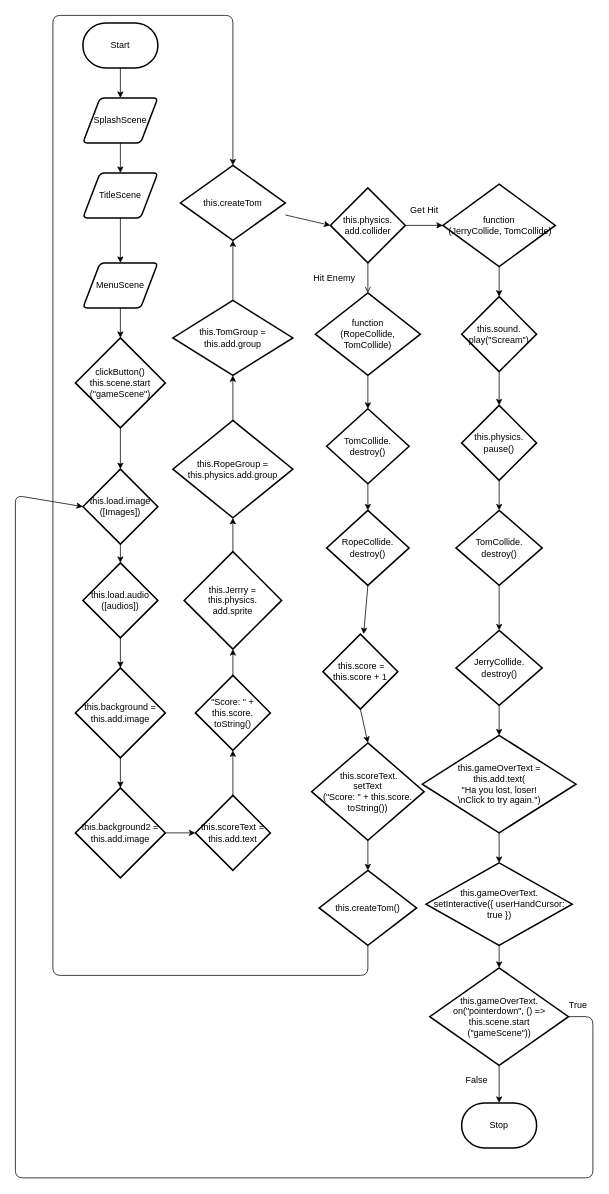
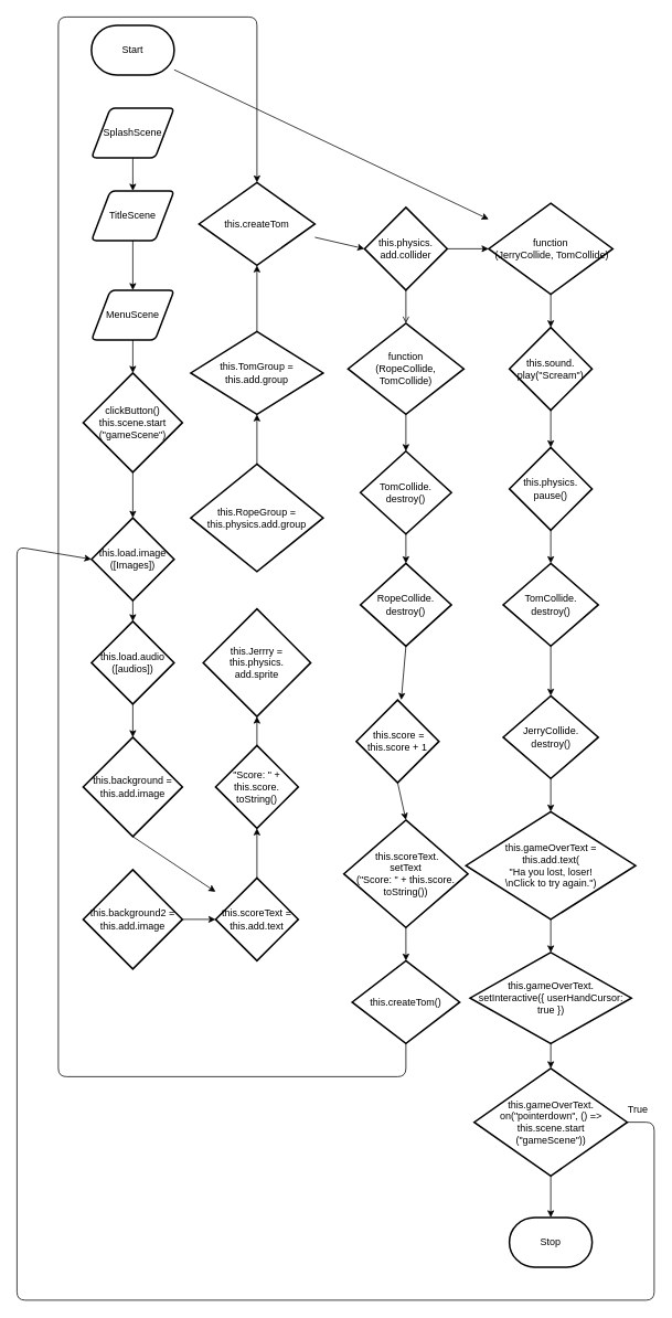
  <mxCell id="0" />
  <mxCell id="1" parent="0" />
- <mxCell id="2" style="edgeStyle=none;html=1;entryX=0.5;entryY=0;entryDx=0;entryDy=0;" edge="1" parent="1" source="3" target="5"><mxGeometry relative="1" as="geometry" /></mxCell>
+ <mxCell id="2" style="edgeStyle=none;html=1;" edge="1" parent="1" source="3" target="38"><mxGeometry relative="1" as="geometry" /></mxCell>
  <mxCell id="3" value="Start" style="strokeWidth=2;html=1;shape=mxgraph.flowchart.terminator;whiteSpace=wrap;" vertex="1" parent="1"><mxGeometry x="110" y="30" width="100" height="60" as="geometry" /></mxCell>
  <mxCell id="4" style="edgeStyle=none;html=1;exitX=0.5;exitY=1;exitDx=0;exitDy=0;entryX=0.5;entryY=0;entryDx=0;entryDy=0;" edge="1" parent="1" source="5" target="7"><mxGeometry relative="1" as="geometry" /></mxCell>
  <mxCell id="5" value="SplashScene" style="shape=parallelogram;html=1;strokeWidth=2;perimeter=parallelogramPerimeter;whiteSpace=wrap;rounded=1;arcSize=12;size=0.23;" vertex="1" parent="1"><mxGeometry x="110" y="130" width="100" height="60" as="geometry" /></mxCell>
  <mxCell id="6" style="edgeStyle=none;html=1;exitX=0.5;exitY=1;exitDx=0;exitDy=0;entryX=0.5;entryY=0;entryDx=0;entryDy=0;" edge="1" parent="1" source="7" target="9"><mxGeometry relative="1" as="geometry" /></mxCell>
  <mxCell id="7" value="TitleScene" style="shape=parallelogram;html=1;strokeWidth=2;perimeter=parallelogramPerimeter;whiteSpace=wrap;rounded=1;arcSize=12;size=0.23;" vertex="1" parent="1"><mxGeometry x="110" y="230" width="100" height="60" as="geometry" /></mxCell>
  <mxCell id="8" style="edgeStyle=none;html=1;exitX=0.5;exitY=1;exitDx=0;exitDy=0;entryX=0.5;entryY=0;entryDx=0;entryDy=0;entryPerimeter=0;" edge="1" parent="1" source="9" target="11"><mxGeometry relative="1" as="geometry" /></mxCell>
  <mxCell id="9" value="MenuScene" style="shape=parallelogram;html=1;strokeWidth=2;perimeter=parallelogramPerimeter;whiteSpace=wrap;rounded=1;arcSize=12;size=0.23;" vertex="1" parent="1"><mxGeometry x="110" y="350" width="100" height="60" as="geometry" /></mxCell>
  <mxCell id="10" style="edgeStyle=none;html=1;exitX=0.5;exitY=1;exitDx=0;exitDy=0;exitPerimeter=0;entryX=0.5;entryY=0;entryDx=0;entryDy=0;entryPerimeter=0;" edge="1" parent="1" source="11" target="13"><mxGeometry relative="1" as="geometry" /></mxCell>
  <mxCell id="11" value="&lt;div&gt;clickButton() &lt;span&gt;this.scene.start&lt;/span&gt;&lt;/div&gt;&lt;div&gt;&lt;span&gt;(&quot;gameScene&quot;)&lt;/span&gt;&lt;/div&gt;" style="strokeWidth=2;html=1;shape=mxgraph.flowchart.decision;whiteSpace=wrap;" vertex="1" parent="1"><mxGeometry x="100" y="450" width="120" height="120" as="geometry" /></mxCell>
  <mxCell id="12" style="edgeStyle=none;html=1;exitX=0.5;exitY=1;exitDx=0;exitDy=0;exitPerimeter=0;entryX=0.5;entryY=0;entryDx=0;entryDy=0;entryPerimeter=0;" edge="1" parent="1" source="13" target="15"><mxGeometry relative="1" as="geometry" /></mxCell>
  <mxCell id="13" value="this.load.image&lt;br&gt;([Images])" style="strokeWidth=2;html=1;shape=mxgraph.flowchart.decision;whiteSpace=wrap;" vertex="1" parent="1"><mxGeometry x="110" y="625" width="100" height="100" as="geometry" /></mxCell>
  <mxCell id="14" style="edgeStyle=none;html=1;exitX=0.5;exitY=1;exitDx=0;exitDy=0;exitPerimeter=0;entryX=0.5;entryY=0;entryDx=0;entryDy=0;entryPerimeter=0;" edge="1" parent="1" source="15" target="17"><mxGeometry relative="1" as="geometry" /></mxCell>
  <mxCell id="15" value="this.load.audio&lt;br&gt;([audios])" style="strokeWidth=2;html=1;shape=mxgraph.flowchart.decision;whiteSpace=wrap;" vertex="1" parent="1"><mxGeometry x="110" y="750" width="100" height="100" as="geometry" /></mxCell>
- <mxCell id="16" style="edgeStyle=none;html=1;exitX=0.5;exitY=1;exitDx=0;exitDy=0;exitPerimeter=0;entryX=0.5;entryY=0;entryDx=0;entryDy=0;entryPerimeter=0;" edge="1" parent="1" source="17" target="19"><mxGeometry relative="1" as="geometry" /></mxCell>
+ <mxCell id="16" style="edgeStyle=none;html=1;exitX=0.5;exitY=1;exitDx=0;exitDy=0;exitPerimeter=0;" edge="1" parent="1" source="17" target="21"><mxGeometry relative="1" as="geometry" /></mxCell>
  <mxCell id="17" value="this.background = this.add.image" style="strokeWidth=2;html=1;shape=mxgraph.flowchart.decision;whiteSpace=wrap;" vertex="1" parent="1"><mxGeometry x="100" y="890" width="120" height="120" as="geometry" /></mxCell>
  <mxCell id="18" style="edgeStyle=none;html=1;exitX=1;exitY=0.5;exitDx=0;exitDy=0;exitPerimeter=0;entryX=0;entryY=0.5;entryDx=0;entryDy=0;entryPerimeter=0;" edge="1" parent="1" source="19" target="21"><mxGeometry relative="1" as="geometry" /></mxCell>
  <mxCell id="19" value="this.background2 = this.add.image" style="strokeWidth=2;html=1;shape=mxgraph.flowchart.decision;whiteSpace=wrap;" vertex="1" parent="1"><mxGeometry x="100" y="1050" width="120" height="120" as="geometry" /></mxCell>
  <mxCell id="20" style="edgeStyle=none;html=1;entryX=0.5;entryY=1;entryDx=0;entryDy=0;entryPerimeter=0;" edge="1" parent="1" source="21" target="23"><mxGeometry relative="1" as="geometry" /></mxCell>
  <mxCell id="21" value="this.scoreText = this.add.text" style="strokeWidth=2;html=1;shape=mxgraph.flowchart.decision;whiteSpace=wrap;" vertex="1" parent="1"><mxGeometry x="260" y="1060" width="100" height="100" as="geometry" /></mxCell>
  <mxCell id="22" style="edgeStyle=none;html=1;exitX=0.5;exitY=0;exitDx=0;exitDy=0;exitPerimeter=0;entryX=0.5;entryY=1;entryDx=0;entryDy=0;entryPerimeter=0;" edge="1" parent="1" source="23" target="25"><mxGeometry relative="1" as="geometry" /></mxCell>
  <mxCell id="23" value="&quot;Score: &quot; + this.score.&lt;br&gt;toString()" style="strokeWidth=2;html=1;shape=mxgraph.flowchart.decision;whiteSpace=wrap;" vertex="1" parent="1"><mxGeometry x="260" y="900" width="100" height="100" as="geometry" /></mxCell>
- <mxCell id="24" style="edgeStyle=none;html=1;exitX=0.5;exitY=0;exitDx=0;exitDy=0;exitPerimeter=0;entryX=0.5;entryY=1;entryDx=0;entryDy=0;entryPerimeter=0;" edge="1" parent="1" source="25" target="27"><mxGeometry relative="1" as="geometry" /></mxCell>
  <mxCell id="25" value="this.Jerrry = this.physics.&lt;br&gt;add.sprite" style="strokeWidth=2;html=1;shape=mxgraph.flowchart.decision;whiteSpace=wrap;" vertex="1" parent="1"><mxGeometry x="245" y="735" width="130" height="130" as="geometry" /></mxCell>
  <mxCell id="26" style="edgeStyle=none;html=1;exitX=0.5;exitY=0;exitDx=0;exitDy=0;exitPerimeter=0;entryX=0.5;entryY=1;entryDx=0;entryDy=0;entryPerimeter=0;" edge="1" parent="1" source="27" target="29"><mxGeometry relative="1" as="geometry" /></mxCell>
  <mxCell id="27" value="this.RopeGroup = this.physics.add.group" style="strokeWidth=2;html=1;shape=mxgraph.flowchart.decision;whiteSpace=wrap;" vertex="1" parent="1"><mxGeometry x="230" y="560" width="160" height="130" as="geometry" /></mxCell>
  <mxCell id="28" style="edgeStyle=none;html=1;exitX=0.5;exitY=0;exitDx=0;exitDy=0;exitPerimeter=0;entryX=0.5;entryY=1;entryDx=0;entryDy=0;entryPerimeter=0;" edge="1" parent="1" source="29" target="31"><mxGeometry relative="1" as="geometry" /></mxCell>
  <mxCell id="29" value="this.TomGroup = this.add.group" style="strokeWidth=2;html=1;shape=mxgraph.flowchart.decision;whiteSpace=wrap;" vertex="1" parent="1"><mxGeometry x="230" y="400" width="160" height="100" as="geometry" /></mxCell>
  <mxCell id="30" style="edgeStyle=none;html=1;entryX=0;entryY=0.5;entryDx=0;entryDy=0;entryPerimeter=0;" edge="1" parent="1" source="31" target="34"><mxGeometry relative="1" as="geometry" /></mxCell>
  <mxCell id="31" value="this.createTom" style="strokeWidth=2;html=1;shape=mxgraph.flowchart.decision;whiteSpace=wrap;" vertex="1" parent="1"><mxGeometry x="240" y="220" width="140" height="100" as="geometry" /></mxCell>
  <mxCell id="32" style="edgeStyle=none;html=1;entryX=0.5;entryY=0;entryDx=0;entryDy=0;entryPerimeter=0;endArrow=open;" edge="1" parent="1" source="34" target="36"><mxGeometry relative="1" as="geometry" /></mxCell>
  <mxCell id="33" style="edgeStyle=none;html=1;entryX=0;entryY=0.5;entryDx=0;entryDy=0;entryPerimeter=0;" edge="1" parent="1" source="34" target="38"><mxGeometry relative="1" as="geometry" /></mxCell>
  <mxCell id="34" value="this.physics.&lt;br&gt;add.collider" style="strokeWidth=2;html=1;shape=mxgraph.flowchart.decision;whiteSpace=wrap;" vertex="1" parent="1"><mxGeometry x="440" y="250" width="100" height="100" as="geometry" /></mxCell>
  <mxCell id="35" style="edgeStyle=none;html=1;exitX=0.5;exitY=1;exitDx=0;exitDy=0;exitPerimeter=0;entryX=0.5;entryY=0;entryDx=0;entryDy=0;entryPerimeter=0;" edge="1" parent="1" source="36" target="40"><mxGeometry relative="1" as="geometry"><mxPoint x="490" y="540" as="targetPoint" /></mxGeometry></mxCell>
  <mxCell id="36" value="function &lt;br&gt;(RopeCollide, TomCollide)" style="strokeWidth=2;html=1;shape=mxgraph.flowchart.decision;whiteSpace=wrap;" vertex="1" parent="1"><mxGeometry x="420" y="390" width="140" height="110" as="geometry" /></mxCell>
  <mxCell id="37" style="edgeStyle=none;html=1;exitX=0.5;exitY=1;exitDx=0;exitDy=0;exitPerimeter=0;entryX=0.5;entryY=0;entryDx=0;entryDy=0;entryPerimeter=0;" edge="1" parent="1" source="38" target="50"><mxGeometry relative="1" as="geometry" /></mxCell>
  <mxCell id="38" value="function&lt;br&gt;&amp;nbsp;(JerryCollide, TomCollide)" style="strokeWidth=2;html=1;shape=mxgraph.flowchart.decision;whiteSpace=wrap;" vertex="1" parent="1"><mxGeometry x="590" y="245" width="150" height="110" as="geometry" /></mxCell>
  <mxCell id="39" style="edgeStyle=none;html=1;exitX=0.5;exitY=1;exitDx=0;exitDy=0;exitPerimeter=0;entryX=0.5;entryY=0;entryDx=0;entryDy=0;entryPerimeter=0;" edge="1" parent="1" source="40" target="42"><mxGeometry relative="1" as="geometry" /></mxCell>
  <mxCell id="40" value="TomCollide.&lt;br&gt;destroy()" style="strokeWidth=2;html=1;shape=mxgraph.flowchart.decision;whiteSpace=wrap;" vertex="1" parent="1"><mxGeometry x="435" y="544.5" width="110" height="100" as="geometry" /></mxCell>
  <mxCell id="41" style="edgeStyle=none;html=1;exitX=0.5;exitY=1;exitDx=0;exitDy=0;exitPerimeter=0;" edge="1" parent="1" source="42" target="44"><mxGeometry relative="1" as="geometry" /></mxCell>
  <mxCell id="42" value="RopeCollide.&lt;br&gt;destroy()" style="strokeWidth=2;html=1;shape=mxgraph.flowchart.decision;whiteSpace=wrap;" vertex="1" parent="1"><mxGeometry x="435" y="680" width="110" height="100" as="geometry" /></mxCell>
  <mxCell id="43" style="edgeStyle=none;html=1;exitX=0.5;exitY=1;exitDx=0;exitDy=0;exitPerimeter=0;entryX=0.5;entryY=0;entryDx=0;entryDy=0;entryPerimeter=0;" edge="1" parent="1" source="44" target="46"><mxGeometry relative="1" as="geometry" /></mxCell>
  <mxCell id="44" value="&amp;nbsp;this.score = this.score + 1" style="strokeWidth=2;html=1;shape=mxgraph.flowchart.decision;whiteSpace=wrap;" vertex="1" parent="1"><mxGeometry x="430" y="845" width="100" height="100" as="geometry" /></mxCell>
  <mxCell id="45" style="edgeStyle=none;html=1;exitX=0.5;exitY=1;exitDx=0;exitDy=0;exitPerimeter=0;entryX=0.5;entryY=0;entryDx=0;entryDy=0;entryPerimeter=0;" edge="1" parent="1" source="46" target="48"><mxGeometry relative="1" as="geometry" /></mxCell>
  <mxCell id="46" value="&amp;nbsp;this.scoreText.&lt;br&gt;setText&lt;br&gt;(&quot;Score: &quot; + this.score.&lt;br&gt;toString())" style="strokeWidth=2;html=1;shape=mxgraph.flowchart.decision;whiteSpace=wrap;" vertex="1" parent="1"><mxGeometry x="415" y="990" width="150" height="130" as="geometry" /></mxCell>
  <mxCell id="47" style="edgeStyle=none;html=1;exitX=0.5;exitY=1;exitDx=0;exitDy=0;exitPerimeter=0;entryX=0.5;entryY=0;entryDx=0;entryDy=0;entryPerimeter=0;" edge="1" parent="1" source="48" target="31"><mxGeometry relative="1" as="geometry"><Array as="points"><mxPoint x="490" y="1300" /><mxPoint y="1300" x="70" /><mxPoint y="20" x="70" /><mxPoint x="310" y="20" /></Array></mxGeometry></mxCell>
  <mxCell id="48" value="this.createTom()" style="strokeWidth=2;html=1;shape=mxgraph.flowchart.decision;whiteSpace=wrap;" vertex="1" parent="1"><mxGeometry x="425" y="1160" width="130" height="100" as="geometry" /></mxCell>
  <mxCell id="49" style="edgeStyle=none;html=1;exitX=0.5;exitY=1;exitDx=0;exitDy=0;exitPerimeter=0;entryX=0.5;entryY=0;entryDx=0;entryDy=0;entryPerimeter=0;" edge="1" parent="1" source="50" target="52"><mxGeometry relative="1" as="geometry"><mxPoint x="665" y="530" as="targetPoint" /></mxGeometry></mxCell>
  <mxCell id="50" value="this.sound.&lt;br&gt;play(&quot;Scream&quot;)" style="strokeWidth=2;html=1;shape=mxgraph.flowchart.decision;whiteSpace=wrap;" vertex="1" parent="1"><mxGeometry x="615" y="395" width="100" height="100" as="geometry" /></mxCell>
  <mxCell id="51" style="edgeStyle=none;html=1;exitX=0.5;exitY=1;exitDx=0;exitDy=0;exitPerimeter=0;entryX=0.5;entryY=0;entryDx=0;entryDy=0;entryPerimeter=0;" edge="1" parent="1" source="52" target="54"><mxGeometry relative="1" as="geometry" /></mxCell>
  <mxCell id="52" value="this.physics.&lt;br&gt;pause()" style="strokeWidth=2;html=1;shape=mxgraph.flowchart.decision;whiteSpace=wrap;" vertex="1" parent="1"><mxGeometry x="615" y="540" width="100" height="100" as="geometry" /></mxCell>
  <mxCell id="53" style="edgeStyle=none;html=1;exitX=0.5;exitY=1;exitDx=0;exitDy=0;exitPerimeter=0;entryX=0.5;entryY=0;entryDx=0;entryDy=0;entryPerimeter=0;" edge="1" parent="1" source="54" target="56"><mxGeometry relative="1" as="geometry" /></mxCell>
  <mxCell id="54" value="TomCollide.&lt;br&gt;destroy()" style="strokeWidth=2;html=1;shape=mxgraph.flowchart.decision;whiteSpace=wrap;" vertex="1" parent="1"><mxGeometry x="607.5" y="680" width="115" height="100" as="geometry" /></mxCell>
  <mxCell id="55" style="edgeStyle=none;html=1;exitX=0.5;exitY=1;exitDx=0;exitDy=0;exitPerimeter=0;entryX=0.5;entryY=0;entryDx=0;entryDy=0;entryPerimeter=0;" edge="1" parent="1" source="56" target="58"><mxGeometry relative="1" as="geometry" /></mxCell>
  <mxCell id="56" value="JerryCollide.&lt;br&gt;destroy()" style="strokeWidth=2;html=1;shape=mxgraph.flowchart.decision;whiteSpace=wrap;" vertex="1" parent="1"><mxGeometry x="607.5" y="840" width="115" height="100" as="geometry" /></mxCell>
  <mxCell id="57" style="edgeStyle=none;html=1;exitX=0.5;exitY=1;exitDx=0;exitDy=0;exitPerimeter=0;entryX=0.5;entryY=0;entryDx=0;entryDy=0;entryPerimeter=0;" edge="1" parent="1" source="58" target="60"><mxGeometry relative="1" as="geometry" /></mxCell>
  <mxCell id="58" value="&lt;div&gt;this.gameOverText =&lt;/div&gt;&lt;div&gt;this.add&lt;span&gt;.text(&lt;/span&gt;&lt;/div&gt;&quot;Ha you lost, loser!&lt;br&gt;\nClick to try again.&quot;)" style="strokeWidth=2;html=1;shape=mxgraph.flowchart.decision;whiteSpace=wrap;" vertex="1" parent="1"><mxGeometry x="562.5" y="980" width="205" height="130" as="geometry" /></mxCell>
  <mxCell id="59" style="edgeStyle=none;html=1;exitX=0.5;exitY=1;exitDx=0;exitDy=0;exitPerimeter=0;entryX=0.5;entryY=0;entryDx=0;entryDy=0;entryPerimeter=0;" edge="1" parent="1" source="60" target="63"><mxGeometry relative="1" as="geometry" /></mxCell>
  <mxCell id="60" value="this.gameOverText.&lt;br&gt;setInteractive({ userHandCursor: true })" style="strokeWidth=2;html=1;shape=mxgraph.flowchart.decision;whiteSpace=wrap;" vertex="1" parent="1"><mxGeometry x="567.5" y="1150" width="195" height="110" as="geometry" /></mxCell>
  <mxCell id="61" style="edgeStyle=none;html=1;exitX=0.5;exitY=1;exitDx=0;exitDy=0;exitPerimeter=0;entryX=0.5;entryY=0;entryDx=0;entryDy=0;entryPerimeter=0;" edge="1" parent="1" source="63" target="64"><mxGeometry relative="1" as="geometry" /></mxCell>
  <mxCell id="62" style="edgeStyle=none;html=1;exitX=1;exitY=0.5;exitDx=0;exitDy=0;exitPerimeter=0;entryX=0;entryY=0.5;entryDx=0;entryDy=0;entryPerimeter=0;" edge="1" parent="1" source="63" target="13"><mxGeometry relative="1" as="geometry"><Array as="points"><mxPoint x="790" y="1355" /><mxPoint x="790" y="1570" /><mxPoint x="20" y="1570" /><mxPoint x="20" y="660" /></Array></mxGeometry></mxCell>
  <mxCell id="63" value="this.gameOverText.&lt;br&gt;on(&quot;pointerdown&quot;, () =&amp;gt; this.scene.start&lt;br&gt;(&quot;gameScene&quot;))" style="strokeWidth=2;html=1;shape=mxgraph.flowchart.decision;whiteSpace=wrap;" vertex="1" parent="1"><mxGeometry x="572.5" y="1290" width="185" height="130" as="geometry" /></mxCell>
  <mxCell id="64" value="Stop" style="strokeWidth=2;html=1;shape=mxgraph.flowchart.terminator;whiteSpace=wrap;" vertex="1" parent="1"><mxGeometry x="615" y="1470" width="100" height="60" as="geometry" /></mxCell>
- <mxCell id="65" value="Get Hit" style="text;html=1;align=center;verticalAlign=middle;resizable=0;points=[];autosize=1;strokeColor=none;fillColor=none;" vertex="1" parent="1"><mxGeometry x="540" y="270" width="50" height="20" as="geometry" /></mxCell>
- <mxCell id="66" value="Hit Enemy" style="text;html=1;align=center;verticalAlign=middle;resizable=0;points=[];autosize=1;strokeColor=none;fillColor=none;" vertex="1" parent="1"><mxGeometry x="410" y="360" width="70" height="20" as="geometry" /></mxCell>
- <mxCell id="67" value="False" style="text;html=1;align=center;verticalAlign=middle;resizable=0;points=[];autosize=1;strokeColor=none;fillColor=none;" vertex="1" parent="1"><mxGeometry x="615" y="1430" width="40" height="20" as="geometry" /></mxCell>
  <mxCell id="68" value="True" style="text;html=1;align=center;verticalAlign=middle;resizable=0;points=[];autosize=1;strokeColor=none;fillColor=none;" vertex="1" parent="1"><mxGeometry x="750" y="1330" width="40" height="20" as="geometry" /></mxCell>
